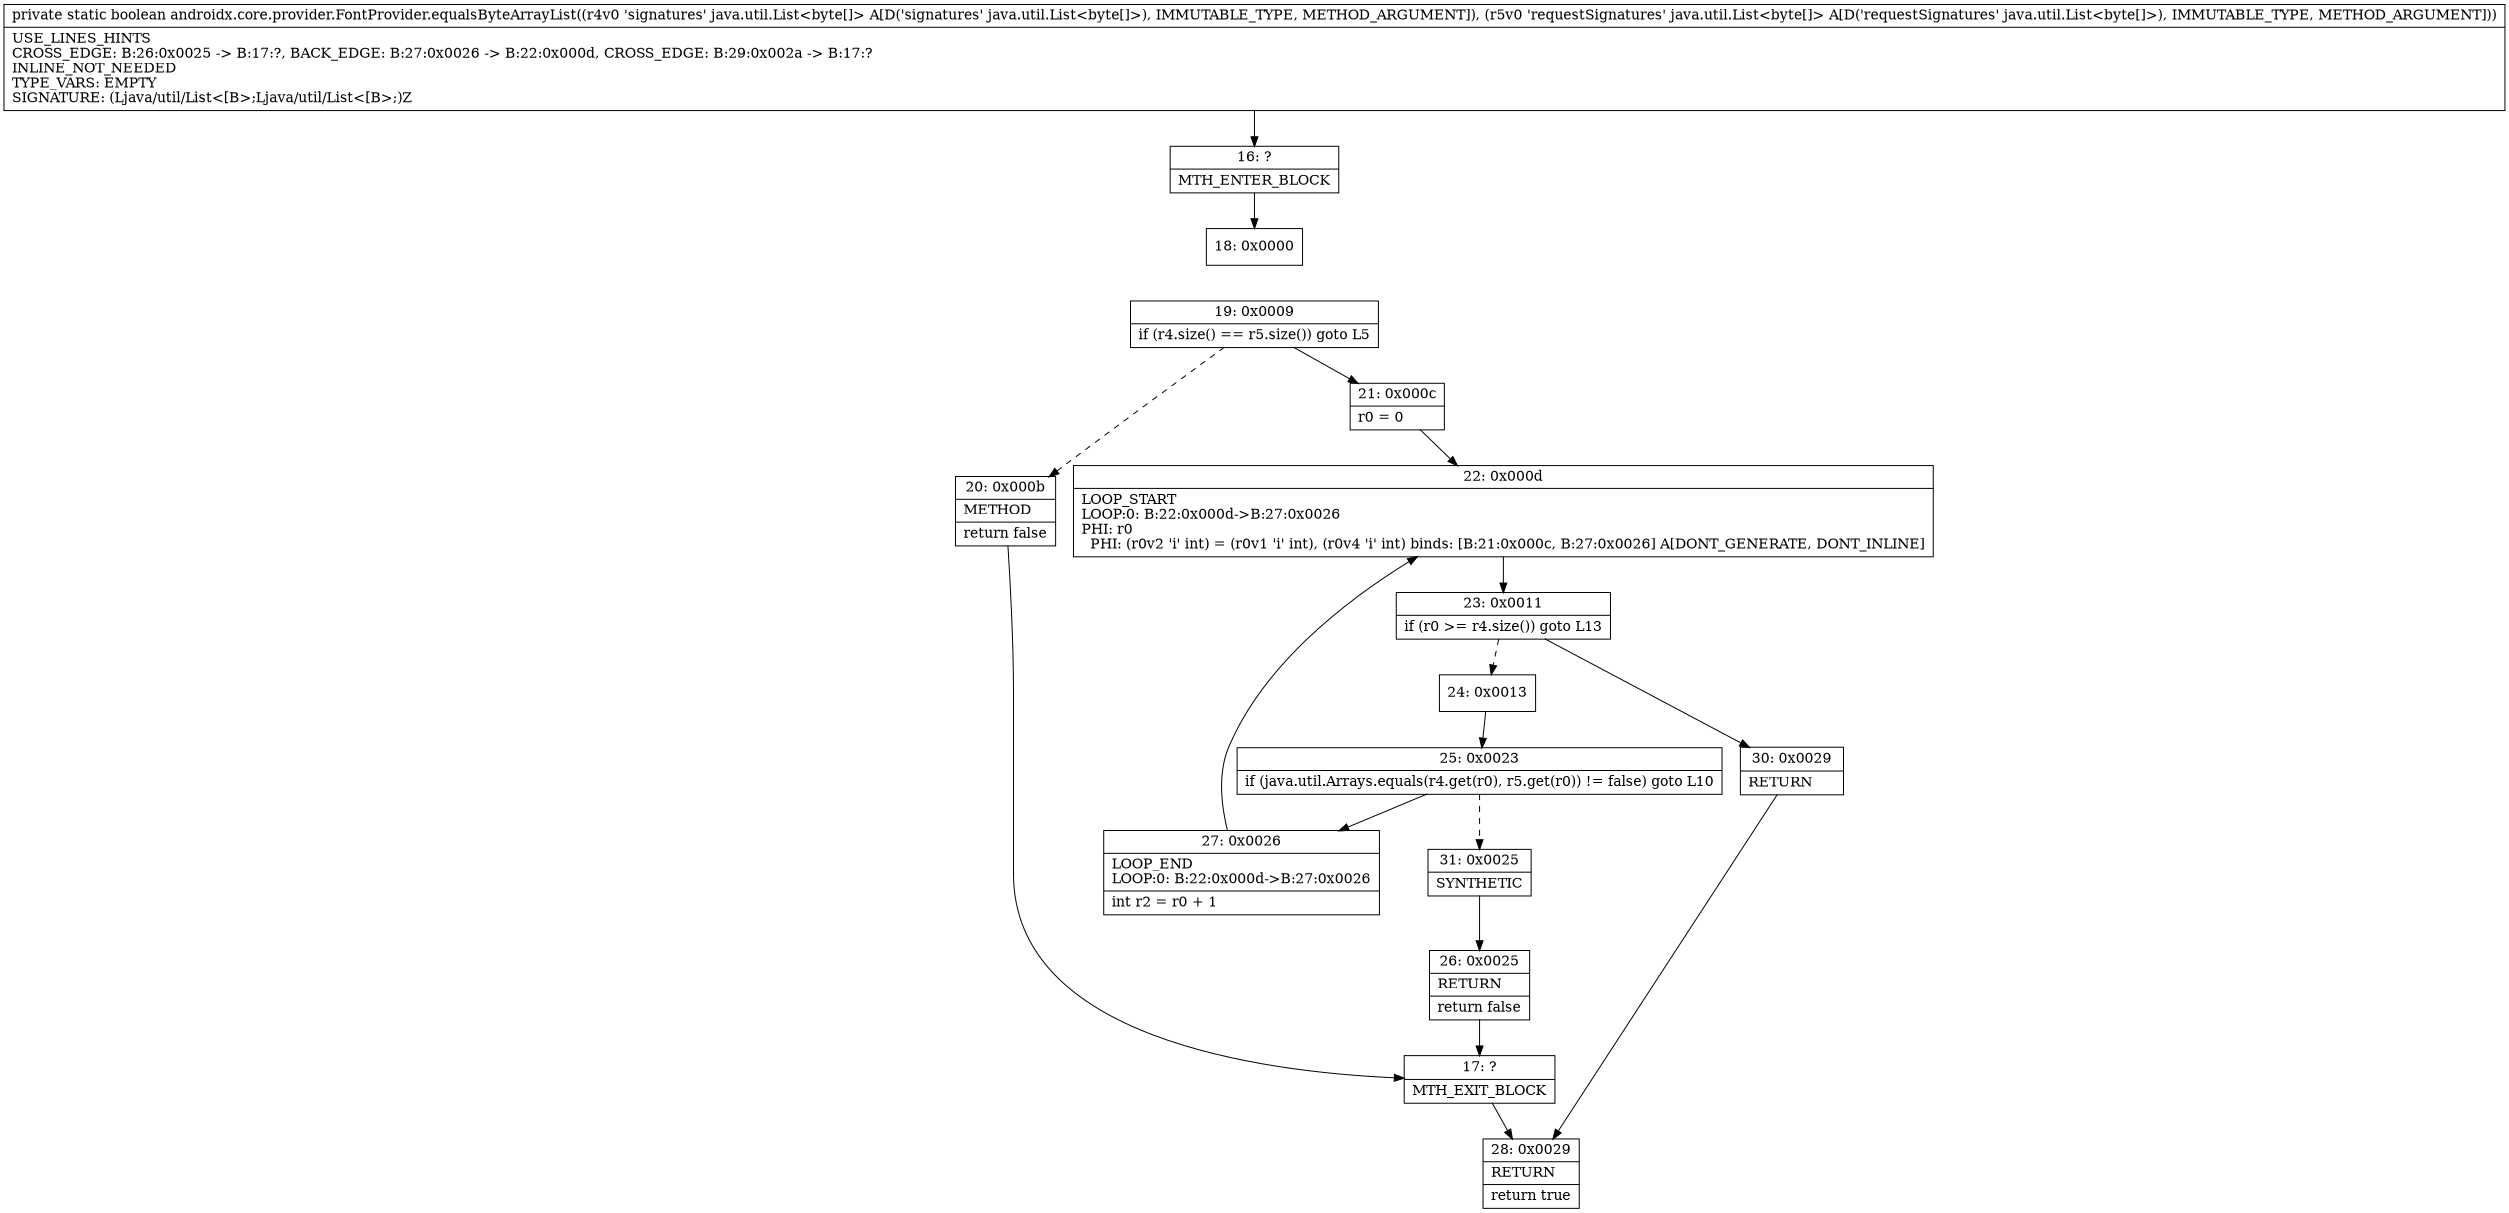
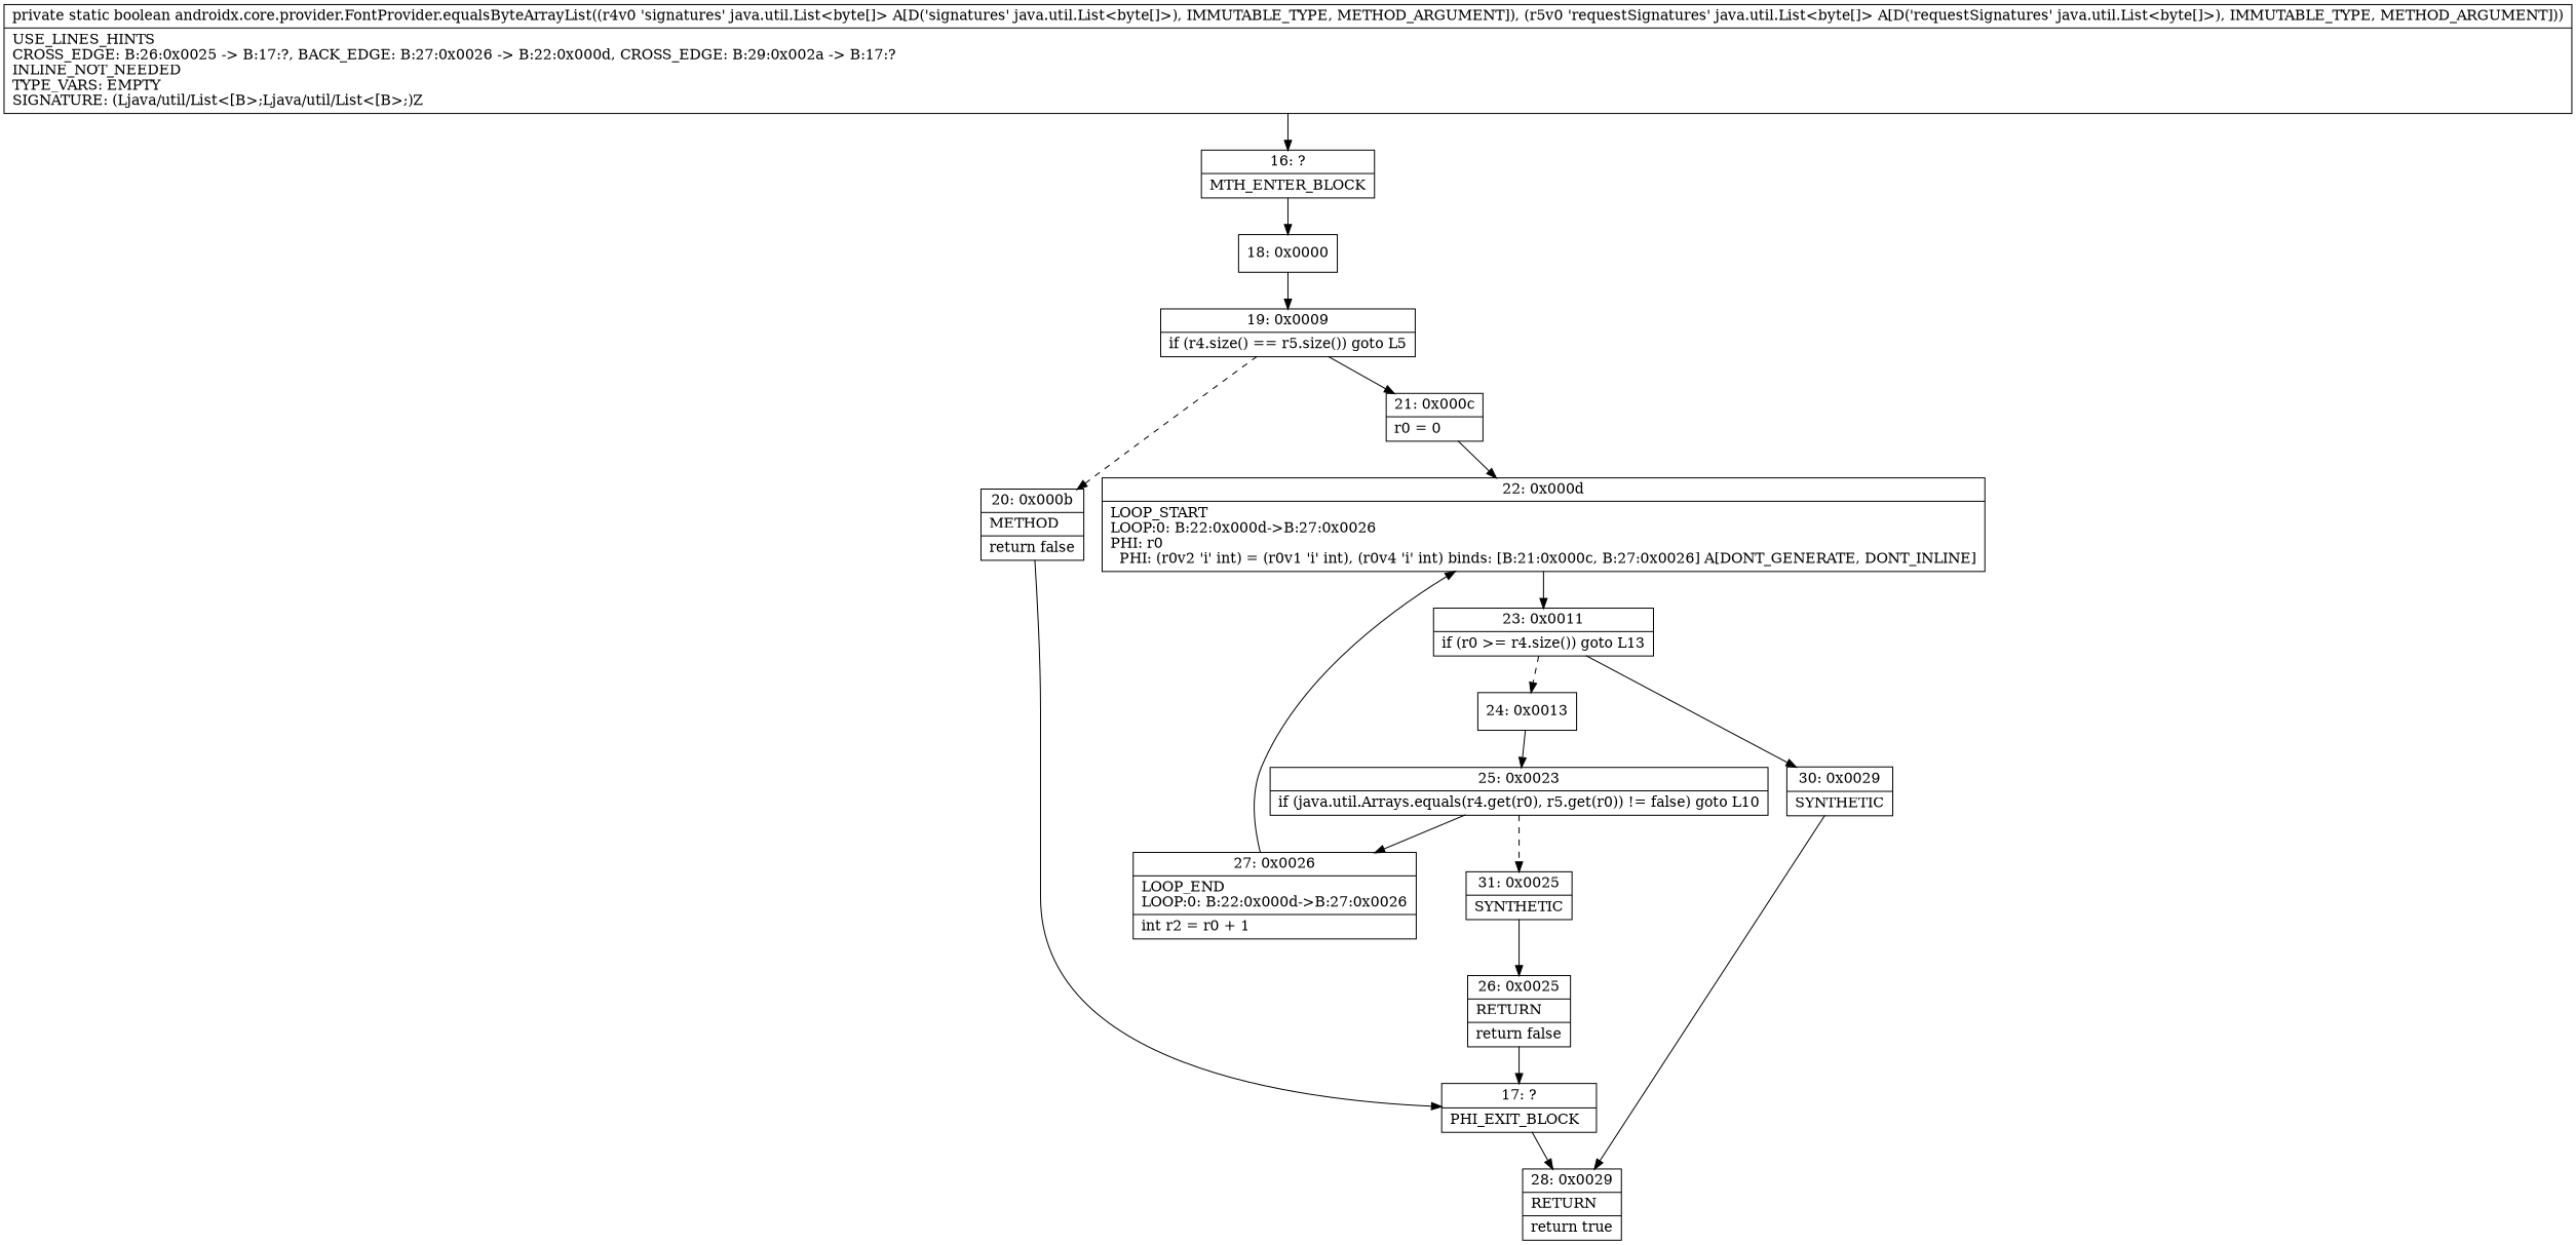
  digraph {
    node [shape=record]
    n1 [label="{16\:\ ?|MTH_ENTER_BLOCK\l}"]
    n2 [label="{18\:\ 0x0000}"]
    n3 [label="{19\:\ 0x0009|if (r4.size() == r5.size()) goto L5\l}"]
    n4 [label="{20\:\ 0x000b|METHOD\l|return false\l}"]
    n5 [label="{21\:\ 0x000c|r0 = 0\l}"]
-   n6 [label="{17\:\ ?|MTH_EXIT_BLOCK\l}"]
+   n6 [label="{17\:\ ?|PHI_EXIT_BLOCK\l}"]
    n7 [label="{22\:\ 0x000d|LOOP_START\lLOOP:0: B:22:0x000d\-\>B:27:0x0026\lPHI: r0 \l  PHI: (r0v2 'i' int) = (r0v1 'i' int), (r0v4 'i' int) binds: [B:21:0x000c, B:27:0x0026] A[DONT_GENERATE, DONT_INLINE]\l}"]
    n8 [label="{28\:\ 0x0029|RETURN\l|return true\l}"]
    n9 [label="{23\:\ 0x0011|if (r0 \>= r4.size()) goto L13\l}"]
    n10 [label="{24\:\ 0x0013}"]
-   n11 [label="{30\:\ 0x0029|RETURN\l}"]
+   n11 [label="{30\:\ 0x0029|SYNTHETIC\l}"]
    n12 [label="{25\:\ 0x0023|if (java.util.Arrays.equals(r4.get(r0), r5.get(r0)) != false) goto L10\l}"]
    n13 [label="{27\:\ 0x0026|LOOP_END\lLOOP:0: B:22:0x000d\-\>B:27:0x0026\l|int r2 = r0 + 1\l}"]
    n14 [label="{31\:\ 0x0025|SYNTHETIC\l}"]
    n15 [label="{26\:\ 0x0025|RETURN\l|return false\l}"]
    n16 [label="{private static boolean androidx.core.provider.FontProvider.equalsByteArrayList((r4v0 'signatures' java.util.List\<byte[]\> A[D('signatures' java.util.List\<byte[]\>), IMMUTABLE_TYPE, METHOD_ARGUMENT]), (r5v0 'requestSignatures' java.util.List\<byte[]\> A[D('requestSignatures' java.util.List\<byte[]\>), IMMUTABLE_TYPE, METHOD_ARGUMENT]))  | USE_LINES_HINTS\lCROSS_EDGE: B:26:0x0025 \-\> B:17:?, BACK_EDGE: B:27:0x0026 \-\> B:22:0x000d, CROSS_EDGE: B:29:0x002a \-\> B:17:?\lINLINE_NOT_NEEDED\lTYPE_VARS: EMPTY\lSIGNATURE: (Ljava\/util\/List\<[B\>;Ljava\/util\/List\<[B\>;)Z\l}"]
    n1 -> n2
+   n2 -> n3
    n3 -> n4 [style=dashed]
    n3 -> n5
    n4 -> n6
    n5 -> n7
    n6 -> n8
    n7 -> n9
    n9 -> n10 [style=dashed]
    n9 -> n11
    n10 -> n12
    n11 -> n8
    n12 -> n13
    n12 -> n14 [style=dashed]
    n13 -> n7
    n14 -> n15
    n15 -> n6
    n16 -> n1
  }
